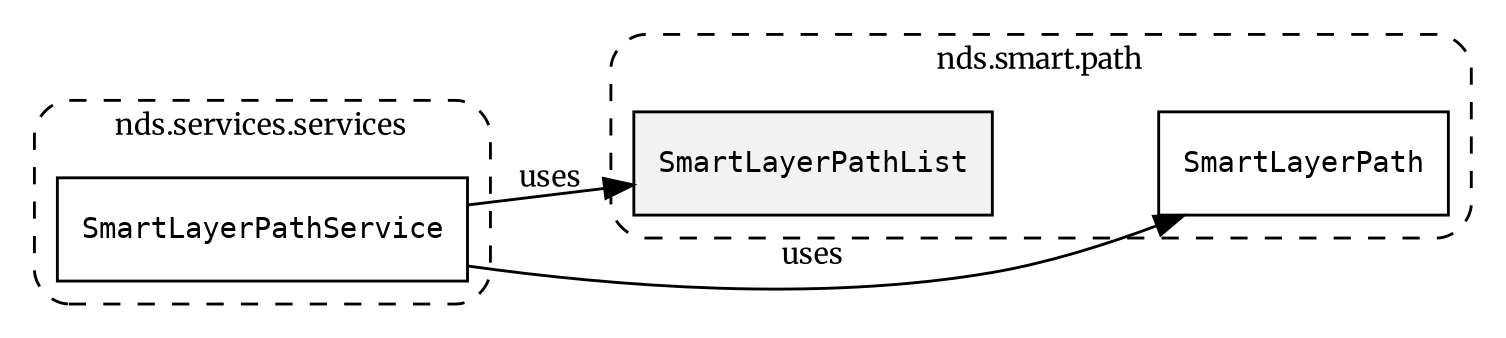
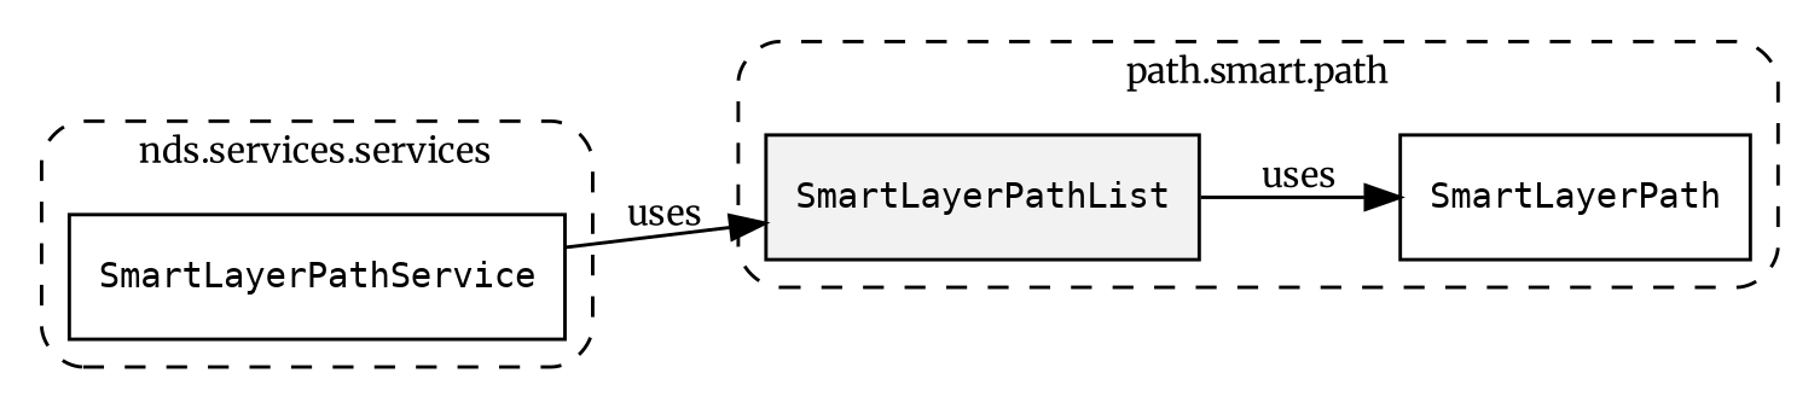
  digraph {
    fontname=Merriweather
    fontsize=10
    rankdir=LR
    node [fontname=Merriweather fontsize=10 shape=box]
    edge [fontname=Merriweather fontsize=10]
    n1 [fillcolor="#0000000D" label=<<font face="monospace"><table align="center" border="0" cellspacing="0" cellpadding="0"><tr><td href="../../../content/packages/nds.smart.path.html#Structure-SmartLayerPathList" title="Structure defined in nds.smart.path">SmartLayerPathList</td></tr></table></font>> style=filled]
    n2 [label=<<font face="monospace"><table align="center" border="0" cellspacing="0" cellpadding="0"><tr><td href="../../../content/packages/nds.smart.path.html#Structure-SmartLayerPath" title="Structure defined in nds.smart.path">SmartLayerPath</td></tr></table></font>>]
    n3 [label=<<font face="monospace"><table align="center" border="0" cellspacing="0" cellpadding="0"><tr><td href="../../../content/packages/nds.smart.services.html#Service-SmartLayerPathService" title="Service defined in nds.smart.services">SmartLayerPathService</td></tr></table></font>>]
    subgraph cluster_1 {
-     label="nds.smart.path"
+     label="path.smart.path"
      style="dashed, rounded"
      n1
      n2
    }
    subgraph cluster_2 {
      label="nds.services.services"
      style="dashed, rounded"
      n3
    }
-   n3 -> n2 [label=uses]
+   n1 -> n2 [label=uses]
    n3 -> n1 [label=uses]
  }
